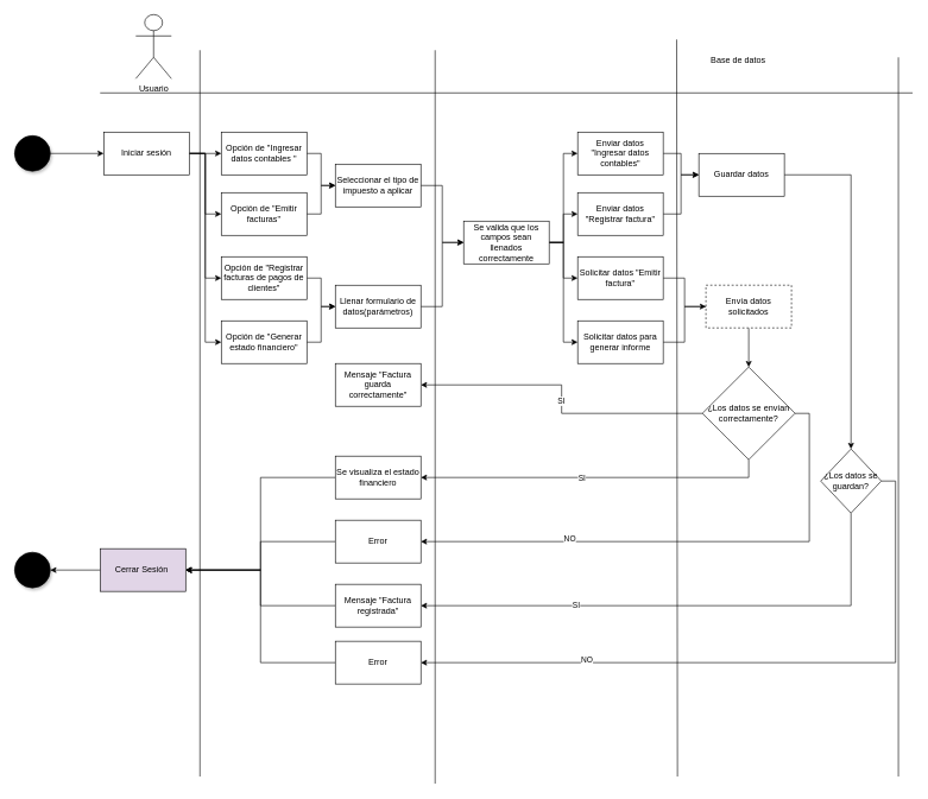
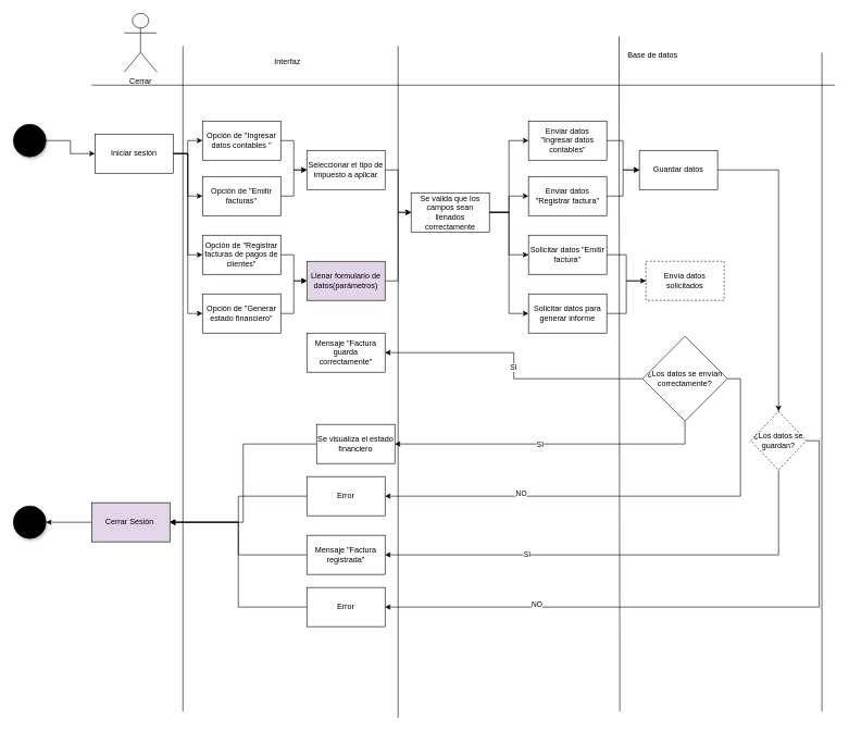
  <mxCell id="0" />
  <mxCell id="1" parent="0" />
  <mxCell id="2" value="" style="endArrow=none;html=1;rounded=0;" edge="1" parent="1"><mxGeometry width="50" height="50" relative="1" as="geometry"><mxPoint x="140" y="130" as="sourcePoint" /><mxPoint x="1280" y="130" as="targetPoint" /></mxGeometry></mxCell>
  <mxCell id="3" value="" style="endArrow=none;html=1;rounded=0;" edge="1" parent="1"><mxGeometry width="50" height="50" relative="1" as="geometry"><mxPoint x="280" y="70" as="sourcePoint" /><mxPoint x="280" y="1090" as="targetPoint" /></mxGeometry></mxCell>
  <mxCell id="4" value="" style="endArrow=none;html=1;rounded=0;" edge="1" parent="1"><mxGeometry width="50" height="50" relative="1" as="geometry"><mxPoint x="610" y="70" as="sourcePoint" /><mxPoint x="610" y="1100" as="targetPoint" /></mxGeometry></mxCell>
  <mxCell id="5" value="" style="endArrow=none;html=1;rounded=0;" edge="1" parent="1"><mxGeometry width="50" height="50" relative="1" as="geometry"><mxPoint x="948.89" y="55" as="sourcePoint" /><mxPoint x="950" y="1090" as="targetPoint" /></mxGeometry></mxCell>
  <mxCell id="6" value="" style="endArrow=none;html=1;rounded=0;" edge="1" parent="1"><mxGeometry width="50" height="50" relative="1" as="geometry"><mxPoint x="1260" y="80" as="sourcePoint" /><mxPoint x="1260" y="1090" as="targetPoint" /></mxGeometry></mxCell>
- <mxCell id="7" value="Usuario" style="shape=umlActor;verticalLabelPosition=bottom;verticalAlign=top;html=1;outlineConnect=0;" vertex="1" parent="1"><mxGeometry x="190" y="20" width="50" height="90" as="geometry" /></mxCell>
- <mxCell id="9" value="Base de datos" style="text;html=1;align=center;verticalAlign=middle;resizable=0;points=[];autosize=1;strokeColor=none;fillColor=none;" vertex="1" parent="1"><mxGeometry x="985" y="70" width="100" height="30" as="geometry" /></mxCell>
+ <mxCell id="7" value="Cerrar" style="shape=umlActor;verticalLabelPosition=bottom;verticalAlign=top;html=1;outlineConnect=0;" vertex="1" parent="1"><mxGeometry x="190" y="20" width="50" height="90" as="geometry" /></mxCell>
+ <mxCell id="8" value="Interfaz" style="text;html=1;align=center;verticalAlign=middle;resizable=0;points=[];autosize=1;strokeColor=none;fillColor=none;" vertex="1" parent="1"><mxGeometry x="410" y="80" width="60" height="30" as="geometry" /></mxCell>
+ <mxCell id="9" value="Base de datos" style="text;html=1;align=center;verticalAlign=middle;resizable=0;points=[];autosize=1;strokeColor=none;fillColor=none;" vertex="1" parent="1"><mxGeometry x="950" y="70" width="100" height="30" as="geometry" /></mxCell>
  <mxCell id="10" value="" style="points=[[0.145,0.145,0],[0.5,0,0],[0.855,0.145,0],[1,0.5,0],[0.855,0.855,0],[0.5,1,0],[0.145,0.855,0],[0,0.5,0]];shape=mxgraph.bpmn.event;html=1;verticalLabelPosition=bottom;labelBackgroundColor=#ffffff;verticalAlign=top;align=center;perimeter=ellipsePerimeter;outlineConnect=0;aspect=fixed;outline=standard;symbol=general;shadow=1;strokeColor=default;fontFamily=Helvetica;fontSize=12;fontColor=default;fillColor=#000000;" vertex="1" parent="1"><mxGeometry x="20" y="775" width="50" height="50" as="geometry" /></mxCell>
  <mxCell id="11" value="" style="edgeStyle=orthogonalEdgeStyle;rounded=0;orthogonalLoop=1;jettySize=auto;html=1;" edge="1" parent="1" source="15" target="17"><mxGeometry relative="1" as="geometry" /></mxCell>
  <mxCell id="12" style="edgeStyle=orthogonalEdgeStyle;rounded=0;orthogonalLoop=1;jettySize=auto;html=1;exitX=1;exitY=0.5;exitDx=0;exitDy=0;entryX=0;entryY=0.5;entryDx=0;entryDy=0;" edge="1" parent="1" source="15" target="37"><mxGeometry relative="1" as="geometry" /></mxCell>
  <mxCell id="13" style="edgeStyle=orthogonalEdgeStyle;rounded=0;orthogonalLoop=1;jettySize=auto;html=1;exitX=1;exitY=0.5;exitDx=0;exitDy=0;entryX=0;entryY=0.5;entryDx=0;entryDy=0;" edge="1" parent="1" source="15" target="39"><mxGeometry relative="1" as="geometry" /></mxCell>
  <mxCell id="14" style="edgeStyle=orthogonalEdgeStyle;rounded=0;orthogonalLoop=1;jettySize=auto;html=1;exitX=1;exitY=0.5;exitDx=0;exitDy=0;entryX=0;entryY=0.5;entryDx=0;entryDy=0;" edge="1" parent="1" source="15" target="35"><mxGeometry relative="1" as="geometry" /></mxCell>
- <mxCell id="15" value="Iniciar sesión" style="rounded=0;whiteSpace=wrap;html=1;" vertex="1" parent="1"><mxGeometry x="145" y="185" width="120" height="60" as="geometry" /></mxCell>
+ <mxCell id="15" value="Iniciar sesión" style="rounded=0;whiteSpace=wrap;html=1;" vertex="1" parent="1"><mxGeometry x="145" y="205" width="120" height="60" as="geometry" /></mxCell>
  <mxCell id="16" style="edgeStyle=orthogonalEdgeStyle;rounded=0;orthogonalLoop=1;jettySize=auto;html=1;exitX=1;exitY=0.5;exitDx=0;exitDy=0;entryX=0;entryY=0.5;entryDx=0;entryDy=0;" edge="1" parent="1" source="17" target="43"><mxGeometry relative="1" as="geometry" /></mxCell>
  <mxCell id="17" value="Opción de &quot;Ingresar datos contables &quot;" style="rounded=0;whiteSpace=wrap;html=1;" vertex="1" parent="1"><mxGeometry x="310" y="185" width="120" height="60" as="geometry" /></mxCell>
  <mxCell id="18" style="edgeStyle=orthogonalEdgeStyle;rounded=0;orthogonalLoop=1;jettySize=auto;html=1;exitX=1;exitY=0.5;exitDx=0;exitDy=0;exitPerimeter=0;entryX=0;entryY=0.5;entryDx=0;entryDy=0;" edge="1" parent="1" source="19" target="15"><mxGeometry relative="1" as="geometry" /></mxCell>
  <mxCell id="19" value="" style="points=[[0.145,0.145,0],[0.5,0,0],[0.855,0.145,0],[1,0.5,0],[0.855,0.855,0],[0.5,1,0],[0.145,0.855,0],[0,0.5,0]];shape=mxgraph.bpmn.event;html=1;verticalLabelPosition=bottom;labelBackgroundColor=#ffffff;verticalAlign=top;align=center;perimeter=ellipsePerimeter;outlineConnect=0;aspect=fixed;outline=standard;symbol=general;shadow=1;strokeColor=default;fontFamily=Helvetica;fontSize=12;fontColor=default;fillColor=#000000;" vertex="1" parent="1"><mxGeometry x="20" y="190" width="50" height="50" as="geometry" /></mxCell>
  <mxCell id="20" style="edgeStyle=orthogonalEdgeStyle;rounded=0;orthogonalLoop=1;jettySize=auto;html=1;exitX=1;exitY=0.5;exitDx=0;exitDy=0;entryX=0.5;entryY=0;entryDx=0;entryDy=0;" edge="1" parent="1" source="21" target="33"><mxGeometry relative="1" as="geometry" /></mxCell>
- <mxCell id="21" value="Guardar datos" style="rounded=0;whiteSpace=wrap;html=1;" vertex="1" parent="1"><mxGeometry x="980" y="215" width="120" height="60" as="geometry" /></mxCell>
+ <mxCell id="21" value="Guardar datos" style="rounded=0;whiteSpace=wrap;html=1;" vertex="1" parent="1"><mxGeometry x="980" y="230" width="120" height="60" as="geometry" /></mxCell>
  <mxCell id="22" style="edgeStyle=orthogonalEdgeStyle;rounded=0;orthogonalLoop=1;jettySize=auto;html=1;exitX=1;exitY=0.5;exitDx=0;exitDy=0;entryX=0;entryY=0.5;entryDx=0;entryDy=0;" edge="1" parent="1" source="26" target="45"><mxGeometry relative="1" as="geometry" /></mxCell>
  <mxCell id="23" style="edgeStyle=orthogonalEdgeStyle;rounded=0;orthogonalLoop=1;jettySize=auto;html=1;exitX=1;exitY=0.5;exitDx=0;exitDy=0;entryX=0;entryY=0.5;entryDx=0;entryDy=0;" edge="1" parent="1" source="26" target="47"><mxGeometry relative="1" as="geometry" /></mxCell>
  <mxCell id="24" style="edgeStyle=orthogonalEdgeStyle;rounded=0;orthogonalLoop=1;jettySize=auto;html=1;exitX=1;exitY=0.5;exitDx=0;exitDy=0;entryX=0;entryY=0.5;entryDx=0;entryDy=0;" edge="1" parent="1" source="26" target="49"><mxGeometry relative="1" as="geometry" /></mxCell>
  <mxCell id="25" style="edgeStyle=orthogonalEdgeStyle;rounded=0;orthogonalLoop=1;jettySize=auto;html=1;exitX=1;exitY=0.5;exitDx=0;exitDy=0;entryX=0;entryY=0.5;entryDx=0;entryDy=0;" edge="1" parent="1" source="26" target="51"><mxGeometry relative="1" as="geometry" /></mxCell>
- <mxCell id="26" value="Se valida que los campos sean llenados correctamente" style="rounded=0;whiteSpace=wrap;html=1;" vertex="1" parent="1"><mxGeometry x="650" y="310" width="120" height="60" as="geometry" /></mxCell>
- <mxCell id="27" style="edgeStyle=orthogonalEdgeStyle;rounded=0;orthogonalLoop=1;jettySize=auto;html=1;exitX=0.5;exitY=1;exitDx=0;exitDy=0;entryX=0.5;entryY=0;entryDx=0;entryDy=0;" edge="1" parent="1" source="28" target="58"><mxGeometry relative="1" as="geometry" /></mxCell>
+ <mxCell id="26" value="Se valida que los campos sean llenados correctamente" style="rounded=0;whiteSpace=wrap;html=1;" vertex="1" parent="1"><mxGeometry x="630" y="295" width="120" height="60" as="geometry" /></mxCell>
  <mxCell id="28" value="Envía datos solicitados" style="rounded=0;whiteSpace=wrap;html=1;dashed=1;" vertex="1" parent="1"><mxGeometry x="990" y="400" width="120" height="60" as="geometry" /></mxCell>
  <mxCell id="29" style="edgeStyle=orthogonalEdgeStyle;rounded=0;orthogonalLoop=1;jettySize=auto;html=1;exitX=0.5;exitY=1;exitDx=0;exitDy=0;entryX=1;entryY=0.5;entryDx=0;entryDy=0;" edge="1" parent="1" source="33" target="63"><mxGeometry relative="1" as="geometry" /></mxCell>
  <mxCell id="30" value="SI" style="edgeLabel;html=1;align=center;verticalAlign=middle;resizable=0;points=[];" connectable="0" vertex="1" parent="29"><mxGeometry x="0.408" y="-2" relative="1" as="geometry"><mxPoint as="offset" /></mxGeometry></mxCell>
  <mxCell id="31" style="edgeStyle=orthogonalEdgeStyle;rounded=0;orthogonalLoop=1;jettySize=auto;html=1;exitX=1;exitY=0.5;exitDx=0;exitDy=0;entryX=1;entryY=0.5;entryDx=0;entryDy=0;" edge="1" parent="1" source="33" target="67"><mxGeometry relative="1" as="geometry" /></mxCell>
  <mxCell id="32" value="NO" style="edgeLabel;html=1;align=center;verticalAlign=middle;resizable=0;points=[];" connectable="0" vertex="1" parent="31"><mxGeometry x="0.509" y="-5" relative="1" as="geometry"><mxPoint x="1" as="offset" /></mxGeometry></mxCell>
- <mxCell id="33" value="¿Los datos se guardan?" style="rhombus;whiteSpace=wrap;html=1;" vertex="1" parent="1"><mxGeometry x="1151" y="630" width="85" height="90" as="geometry" /></mxCell>
+ <mxCell id="33" value="¿Los datos se guardan?" style="rhombus;whiteSpace=wrap;html=1;dashed=1;" vertex="1" parent="1"><mxGeometry x="1151" y="630" width="85" height="90" as="geometry" /></mxCell>
  <mxCell id="34" style="edgeStyle=orthogonalEdgeStyle;rounded=0;orthogonalLoop=1;jettySize=auto;html=1;exitX=1;exitY=0.5;exitDx=0;exitDy=0;entryX=0;entryY=0.5;entryDx=0;entryDy=0;" edge="1" parent="1" source="35" target="41"><mxGeometry relative="1" as="geometry" /></mxCell>
  <mxCell id="35" value="Opción de &quot;Generar estado financiero&quot;" style="rounded=0;whiteSpace=wrap;html=1;" vertex="1" parent="1"><mxGeometry x="310" y="450" width="120" height="60" as="geometry" /></mxCell>
  <mxCell id="36" style="edgeStyle=orthogonalEdgeStyle;rounded=0;orthogonalLoop=1;jettySize=auto;html=1;exitX=1;exitY=0.5;exitDx=0;exitDy=0;entryX=0;entryY=0.5;entryDx=0;entryDy=0;" edge="1" parent="1" source="37" target="43"><mxGeometry relative="1" as="geometry" /></mxCell>
  <mxCell id="37" value="Opción de &quot;Emitir facturas&quot;" style="rounded=0;whiteSpace=wrap;html=1;" vertex="1" parent="1"><mxGeometry x="310" y="270" width="120" height="60" as="geometry" /></mxCell>
  <mxCell id="38" style="edgeStyle=orthogonalEdgeStyle;rounded=0;orthogonalLoop=1;jettySize=auto;html=1;exitX=1;exitY=0.5;exitDx=0;exitDy=0;entryX=0;entryY=0.5;entryDx=0;entryDy=0;" edge="1" parent="1" source="39" target="41"><mxGeometry relative="1" as="geometry" /></mxCell>
  <mxCell id="39" value="Opción de &quot;Registrar facturas de pagos de clientes&quot;" style="rounded=0;whiteSpace=wrap;html=1;" vertex="1" parent="1"><mxGeometry x="310" y="360" width="120" height="60" as="geometry" /></mxCell>
  <mxCell id="40" style="edgeStyle=orthogonalEdgeStyle;rounded=0;orthogonalLoop=1;jettySize=auto;html=1;exitX=1;exitY=0.5;exitDx=0;exitDy=0;entryX=0;entryY=0.5;entryDx=0;entryDy=0;" edge="1" parent="1" source="41" target="26"><mxGeometry relative="1" as="geometry" /></mxCell>
- <mxCell id="41" value="Llenar formulario de datos(parámetros)" style="rounded=0;whiteSpace=wrap;html=1;" vertex="1" parent="1"><mxGeometry x="470" y="400" width="120" height="60" as="geometry" /></mxCell>
+ <mxCell id="41" value="Llenar formulario de datos(parámetros)" style="rounded=0;whiteSpace=wrap;html=1;fillColor=#e1d5e7;" vertex="1" parent="1"><mxGeometry x="470" y="400" width="120" height="60" as="geometry" /></mxCell>
  <mxCell id="42" style="edgeStyle=orthogonalEdgeStyle;rounded=0;orthogonalLoop=1;jettySize=auto;html=1;exitX=1;exitY=0.5;exitDx=0;exitDy=0;entryX=0;entryY=0.5;entryDx=0;entryDy=0;" edge="1" parent="1" source="43" target="26"><mxGeometry relative="1" as="geometry" /></mxCell>
  <mxCell id="43" value="Seleccionar el tipo de impuesto a aplicar" style="rounded=0;whiteSpace=wrap;html=1;" vertex="1" parent="1"><mxGeometry x="470" y="230" width="120" height="60" as="geometry" /></mxCell>
  <mxCell id="44" style="edgeStyle=orthogonalEdgeStyle;rounded=0;orthogonalLoop=1;jettySize=auto;html=1;exitX=1;exitY=0.5;exitDx=0;exitDy=0;entryX=0;entryY=0.5;entryDx=0;entryDy=0;" edge="1" parent="1" source="45" target="21"><mxGeometry relative="1" as="geometry" /></mxCell>
  <mxCell id="45" value="Enviar datos &quot;Ingresar datos contables&quot;" style="rounded=0;whiteSpace=wrap;html=1;" vertex="1" parent="1"><mxGeometry x="810" y="185" width="120" height="60" as="geometry" /></mxCell>
  <mxCell id="46" style="edgeStyle=orthogonalEdgeStyle;rounded=0;orthogonalLoop=1;jettySize=auto;html=1;exitX=1;exitY=0.5;exitDx=0;exitDy=0;entryX=0;entryY=0.5;entryDx=0;entryDy=0;" edge="1" parent="1" source="47" target="28"><mxGeometry relative="1" as="geometry" /></mxCell>
  <mxCell id="47" value="Solicitar datos &quot;Emitir factura&quot;" style="rounded=0;whiteSpace=wrap;html=1;" vertex="1" parent="1"><mxGeometry x="810" y="360" width="120" height="60" as="geometry" /></mxCell>
  <mxCell id="48" style="edgeStyle=orthogonalEdgeStyle;rounded=0;orthogonalLoop=1;jettySize=auto;html=1;exitX=1;exitY=0.5;exitDx=0;exitDy=0;entryX=0;entryY=0.5;entryDx=0;entryDy=0;" edge="1" parent="1" source="49" target="21"><mxGeometry relative="1" as="geometry" /></mxCell>
  <mxCell id="49" value="Enviar datos &quot;Registrar factura&quot;" style="rounded=0;whiteSpace=wrap;html=1;" vertex="1" parent="1"><mxGeometry x="810" y="270" width="120" height="60" as="geometry" /></mxCell>
  <mxCell id="50" style="edgeStyle=orthogonalEdgeStyle;rounded=0;orthogonalLoop=1;jettySize=auto;html=1;exitX=1;exitY=0.5;exitDx=0;exitDy=0;entryX=0;entryY=0.5;entryDx=0;entryDy=0;endArrow=none;" edge="1" parent="1" source="51" target="28"><mxGeometry relative="1" as="geometry" /></mxCell>
  <mxCell id="51" value="Solicitar datos para generar informe" style="rounded=0;whiteSpace=wrap;html=1;" vertex="1" parent="1"><mxGeometry x="810" y="450" width="120" height="60" as="geometry" /></mxCell>
  <mxCell id="52" style="edgeStyle=orthogonalEdgeStyle;rounded=0;orthogonalLoop=1;jettySize=auto;html=1;exitX=0;exitY=0.5;exitDx=0;exitDy=0;" edge="1" parent="1" source="58" target="59"><mxGeometry relative="1" as="geometry" /></mxCell>
  <mxCell id="53" value="SI" style="edgeLabel;html=1;align=center;verticalAlign=middle;resizable=0;points=[];" connectable="0" vertex="1" parent="52"><mxGeometry x="-0.012" y="1" relative="1" as="geometry"><mxPoint as="offset" /></mxGeometry></mxCell>
  <mxCell id="54" style="edgeStyle=orthogonalEdgeStyle;rounded=0;orthogonalLoop=1;jettySize=auto;html=1;exitX=0.5;exitY=1;exitDx=0;exitDy=0;entryX=1;entryY=0.5;entryDx=0;entryDy=0;" edge="1" parent="1" source="58" target="61"><mxGeometry relative="1" as="geometry" /></mxCell>
  <mxCell id="55" value="SI" style="edgeLabel;html=1;align=center;verticalAlign=middle;resizable=0;points=[];" connectable="0" vertex="1" parent="54"><mxGeometry x="0.073" relative="1" as="geometry"><mxPoint as="offset" /></mxGeometry></mxCell>
  <mxCell id="56" style="edgeStyle=orthogonalEdgeStyle;rounded=0;orthogonalLoop=1;jettySize=auto;html=1;exitX=1;exitY=0.5;exitDx=0;exitDy=0;entryX=1;entryY=0.5;entryDx=0;entryDy=0;" edge="1" parent="1" source="58" target="65"><mxGeometry relative="1" as="geometry" /></mxCell>
  <mxCell id="57" value="NO" style="edgeLabel;html=1;align=center;verticalAlign=middle;resizable=0;points=[];" connectable="0" vertex="1" parent="56"><mxGeometry x="0.441" y="-4" relative="1" as="geometry"><mxPoint as="offset" /></mxGeometry></mxCell>
  <mxCell id="58" value="¿Los datos se envían correctamente?" style="rhombus;whiteSpace=wrap;html=1;" vertex="1" parent="1"><mxGeometry x="985" y="515" width="130" height="130" as="geometry" /></mxCell>
  <mxCell id="59" value="Mensaje &quot;Factura guarda correctamente&quot;" style="rounded=0;whiteSpace=wrap;html=1;" vertex="1" parent="1"><mxGeometry x="470" y="510" width="120" height="60" as="geometry" /></mxCell>
  <mxCell id="60" style="edgeStyle=orthogonalEdgeStyle;rounded=0;orthogonalLoop=1;jettySize=auto;html=1;exitX=0;exitY=0.5;exitDx=0;exitDy=0;entryX=1;entryY=0.5;entryDx=0;entryDy=0;" edge="1" parent="1" source="61" target="68"><mxGeometry relative="1" as="geometry" /></mxCell>
- <mxCell id="61" value="Se visualiza el estado financiero" style="rounded=0;whiteSpace=wrap;html=1;" vertex="1" parent="1"><mxGeometry x="470" y="640" width="120" height="60" as="geometry" /></mxCell>
+ <mxCell id="61" value="Se visualiza el estado financiero" style="rounded=0;whiteSpace=wrap;html=1;" vertex="1" parent="1"><mxGeometry x="485" y="650" width="120" height="60" as="geometry" /></mxCell>
  <mxCell id="62" style="edgeStyle=orthogonalEdgeStyle;rounded=0;orthogonalLoop=1;jettySize=auto;html=1;exitX=0;exitY=0.5;exitDx=0;exitDy=0;entryX=1;entryY=0.5;entryDx=0;entryDy=0;" edge="1" parent="1" source="63" target="68"><mxGeometry relative="1" as="geometry" /></mxCell>
  <mxCell id="63" value="Mensaje &quot;Factura registrada&quot;" style="rounded=0;whiteSpace=wrap;html=1;" vertex="1" parent="1"><mxGeometry x="470" y="820" width="120" height="60" as="geometry" /></mxCell>
  <mxCell id="64" style="edgeStyle=orthogonalEdgeStyle;rounded=0;orthogonalLoop=1;jettySize=auto;html=1;exitX=0;exitY=0.5;exitDx=0;exitDy=0;entryX=1;entryY=0.5;entryDx=0;entryDy=0;" edge="1" parent="1" source="65" target="68"><mxGeometry relative="1" as="geometry" /></mxCell>
  <mxCell id="65" value="Error" style="rounded=0;whiteSpace=wrap;html=1;" vertex="1" parent="1"><mxGeometry x="470" y="730" width="120" height="60" as="geometry" /></mxCell>
  <mxCell id="66" style="edgeStyle=orthogonalEdgeStyle;rounded=0;orthogonalLoop=1;jettySize=auto;html=1;exitX=0;exitY=0.5;exitDx=0;exitDy=0;entryX=1;entryY=0.5;entryDx=0;entryDy=0;" edge="1" parent="1" source="67" target="68"><mxGeometry relative="1" as="geometry" /></mxCell>
  <mxCell id="67" value="Error" style="rounded=0;whiteSpace=wrap;html=1;" vertex="1" parent="1"><mxGeometry x="470" y="900" width="120" height="60" as="geometry" /></mxCell>
  <mxCell id="68" value="Cerrar Sesión&amp;nbsp;" style="rounded=0;whiteSpace=wrap;html=1;fillColor=#e1d5e7;" vertex="1" parent="1"><mxGeometry x="140" y="770" width="120" height="60" as="geometry" /></mxCell>
  <mxCell id="69" style="edgeStyle=orthogonalEdgeStyle;rounded=0;orthogonalLoop=1;jettySize=auto;html=1;exitX=0;exitY=0.5;exitDx=0;exitDy=0;entryX=1;entryY=0.5;entryDx=0;entryDy=0;entryPerimeter=0;" edge="1" parent="1" source="68" target="10"><mxGeometry relative="1" as="geometry" /></mxCell>
